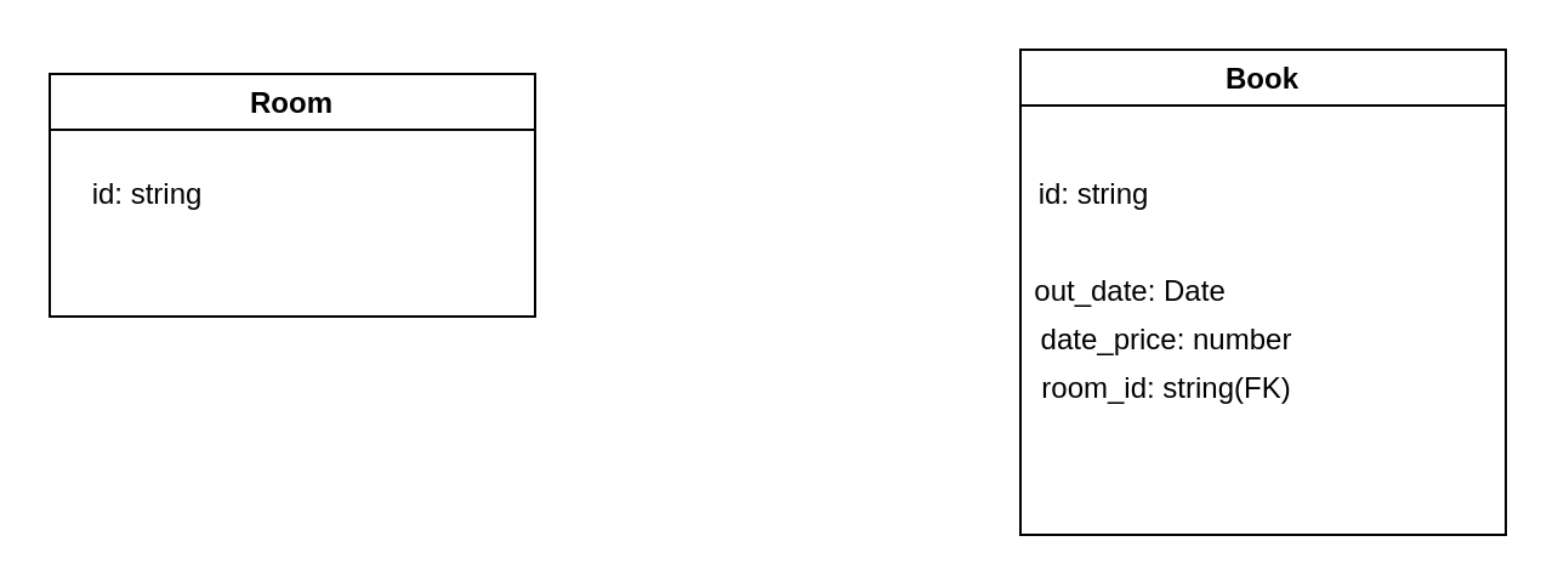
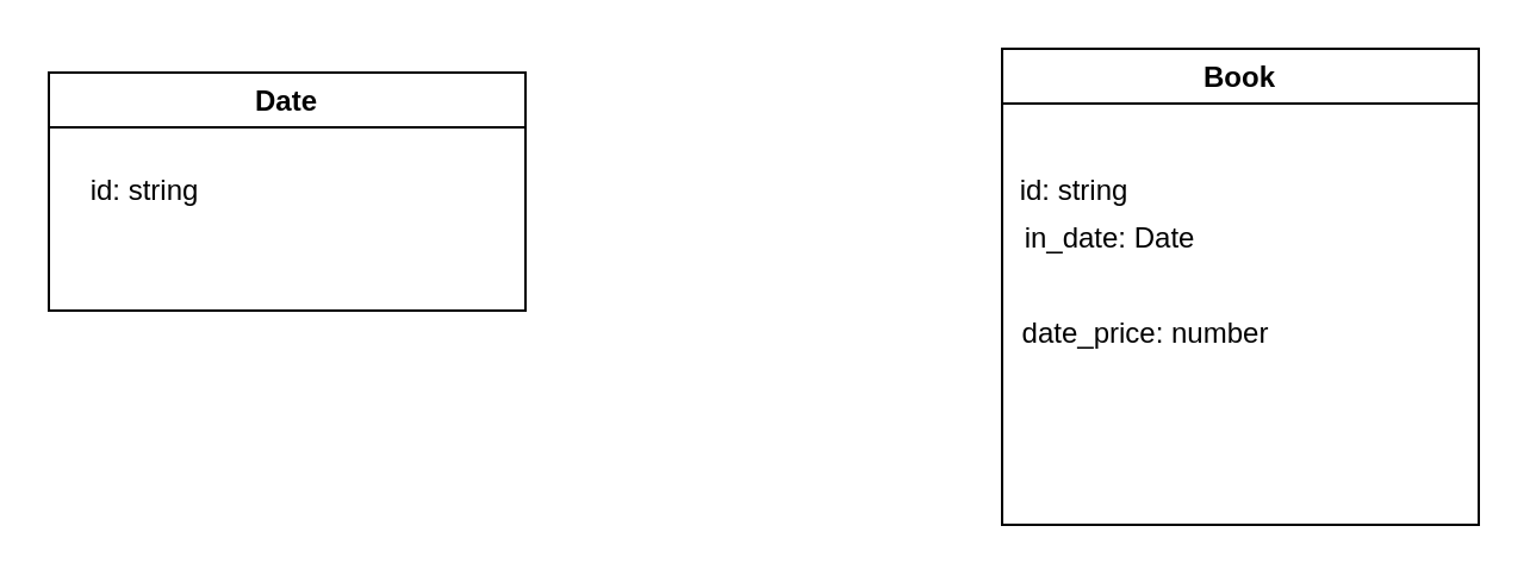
  <mxCell id="0" />
  <mxCell id="1" parent="0" />
- <mxCell id="2" value="Room" style="swimlane;startSize=23;" vertex="1" parent="1"><mxGeometry x="20" y="30" width="200" height="100" as="geometry" /></mxCell>
+ <mxCell id="2" value="Date" style="swimlane;startSize=23;" vertex="1" parent="1"><mxGeometry x="20" y="30" width="200" height="100" as="geometry" /></mxCell>
  <mxCell id="3" value="id: string" style="text;html=1;align=center;verticalAlign=middle;resizable=0;points=[];autosize=1;strokeColor=none;fillColor=none;" vertex="1" parent="2"><mxGeometry x="10" y="40" width="60" height="20" as="geometry" /></mxCell>
  <mxCell id="4" value="Book" style="swimlane;" vertex="1" parent="1"><mxGeometry x="420" y="20" width="200" height="200" as="geometry" /></mxCell>
- <mxCell id="5" value="out_date: Date&lt;br&gt;" style="text;html=1;align=center;verticalAlign=middle;resizable=0;points=[];autosize=1;strokeColor=none;fillColor=none;" vertex="1" parent="4"><mxGeometry y="90" width="90" height="20" as="geometry" /></mxCell>
- <mxCell id="7" value="room_id: string(FK)" style="text;html=1;align=center;verticalAlign=middle;resizable=0;points=[];autosize=1;strokeColor=none;fillColor=none;" vertex="1" parent="4"><mxGeometry y="130" width="120" height="20" as="geometry" /></mxCell>
+ <mxCell id="6" value="in_date: Date&lt;br&gt;" style="text;html=1;align=center;verticalAlign=middle;resizable=0;points=[];autosize=1;strokeColor=none;fillColor=none;" vertex="1" parent="4"><mxGeometry y="70" width="90" height="20" as="geometry" /></mxCell>
  <mxCell id="8" value="id: string" style="text;html=1;align=center;verticalAlign=middle;resizable=0;points=[];autosize=1;strokeColor=none;fillColor=none;" vertex="1" parent="1"><mxGeometry x="420" y="70" width="60" height="20" as="geometry" /></mxCell>
  <mxCell id="9" value="date_price: number" style="text;html=1;align=center;verticalAlign=middle;resizable=0;points=[];autosize=1;strokeColor=none;fillColor=none;" vertex="1" parent="1"><mxGeometry x="420" y="130" width="120" height="20" as="geometry" /></mxCell>
